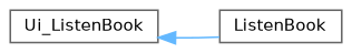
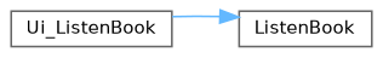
  digraph {
    rankdir=LR
    node [color=grey40 fillcolor=white fontname=Helvetica fontsize=10 shape=box style=filled]
    n1 [height=0.2 label=Ui_ListenBook width=0.4]
    n2 [height=0.2 label=ListenBook width=0.4]
-   n1 -> n2 [color=steelblue1 dir=back fontname=Helvetica fontsize=10 labelfontname=Helvetica labelfontsize=10 style=solid]
+   n2 -> n1 [color=steelblue1 dir=back fontname=Helvetica fontsize=10 labelfontname=Helvetica labelfontsize=10 style=solid]
  }
